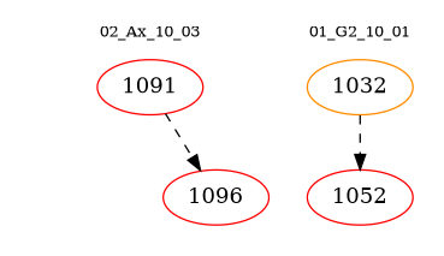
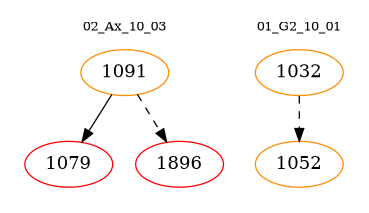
  digraph {
    node [color=darkorange]
    edge [color=black style=dashed]
-   n1 [color=red label=1091]
-   n3 [color=red label=1096]
+   n1 [label=1091]
+   n2 [color=red label=1079]
+   n3 [color=red label=1896]
    n4 [label=1032]
-   n5 [color=red label=1052]
+   n5 [label=1052]
    subgraph cluster_1 {
      color=white
      fontsize=10
      label="02_Ax_10_03"
      n1
+     n2
      n3
    }
    subgraph cluster_2 {
      color=white
      fontsize=10
      label="01_G2_10_01"
      n4
      n5
    }
+   n1 -> n2 [style=solid]
    n1 -> n3
    n4 -> n5
  }
